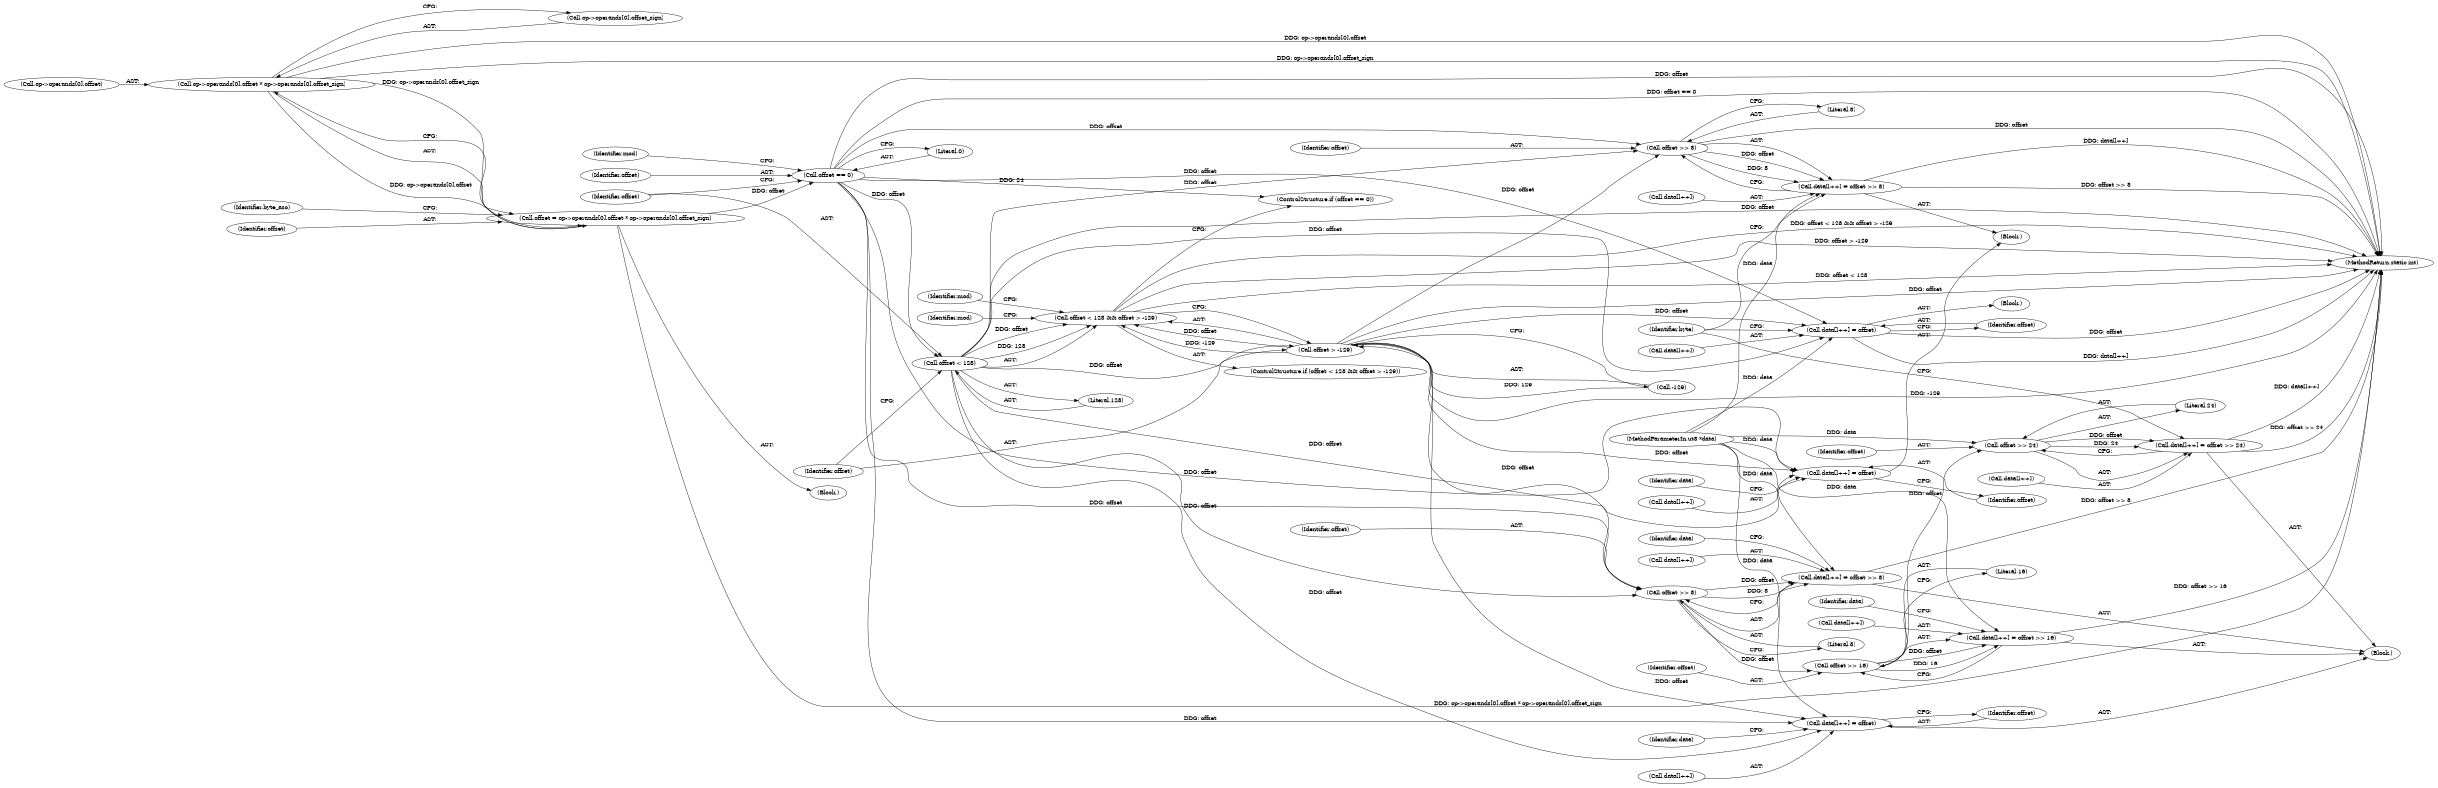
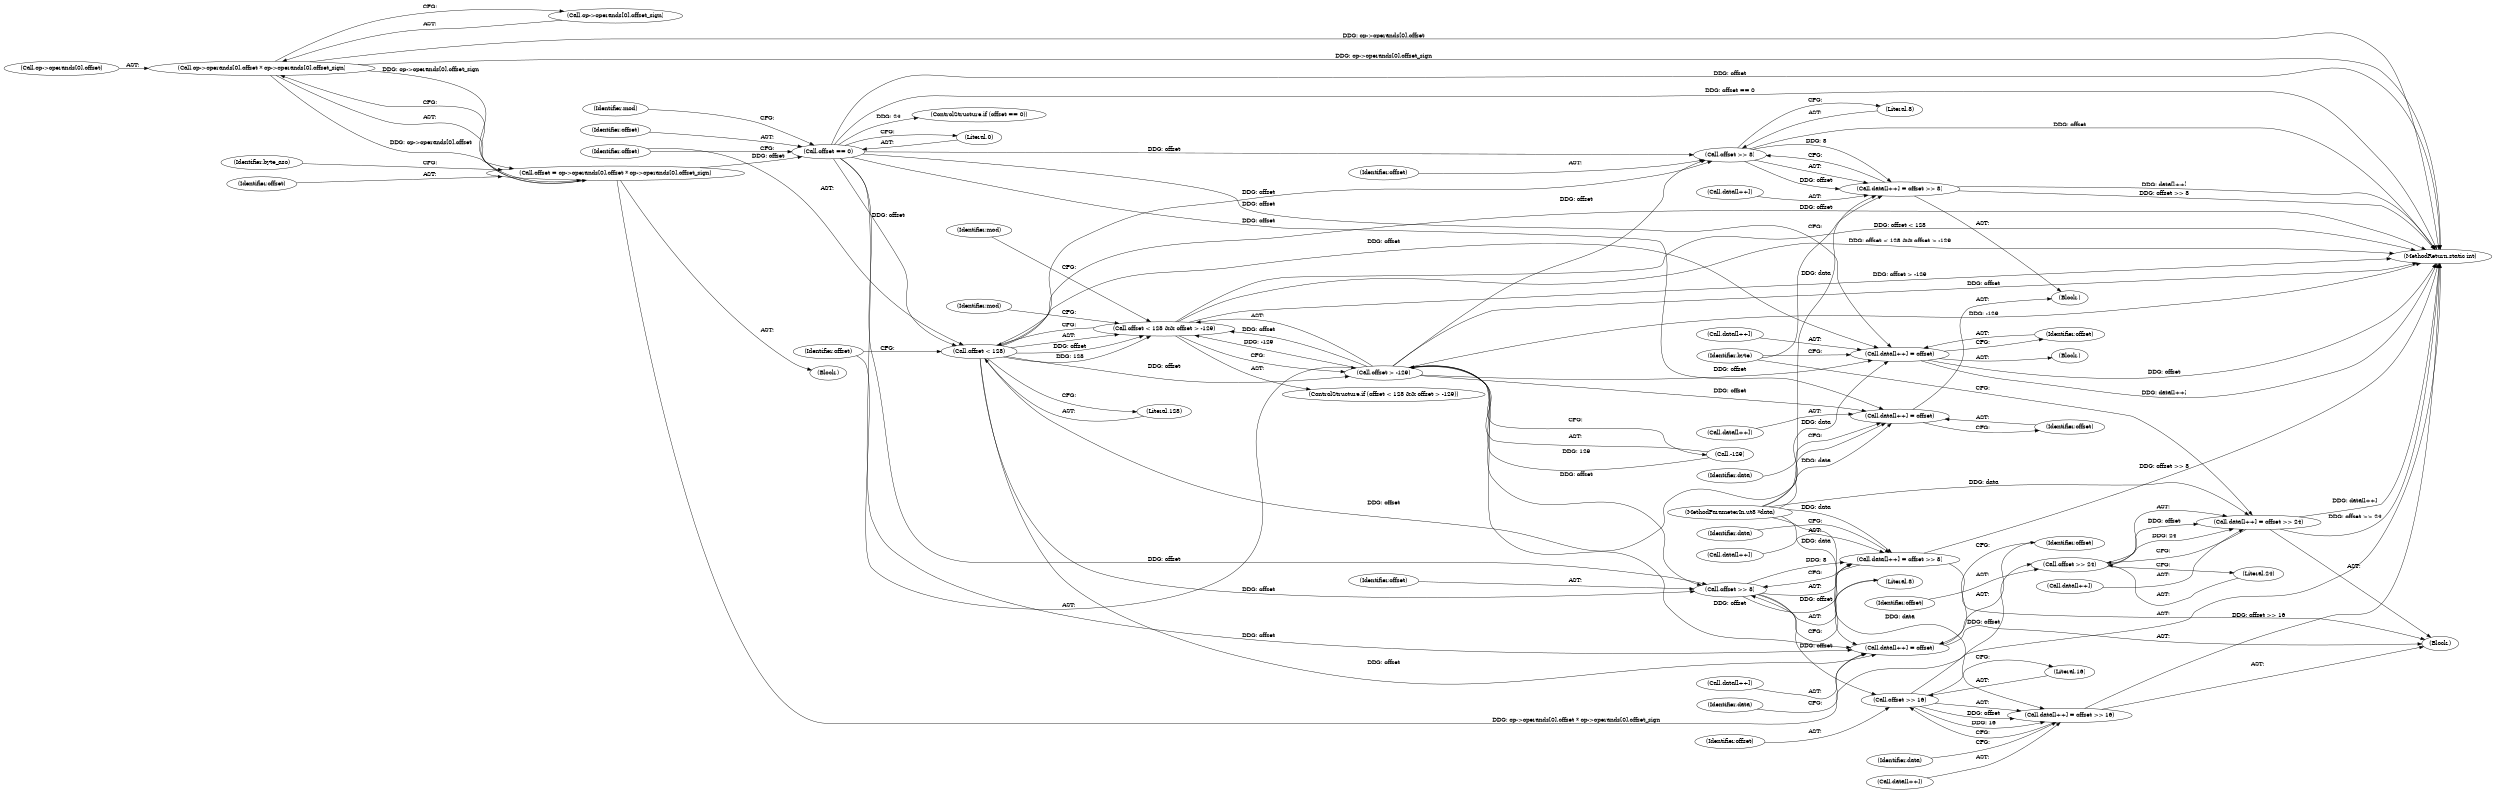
  digraph {
    rankdir=LR
    n1 [label="(Call,op->operands[0].offset * op->operands[0].offset_sign)"]
    n2 [label="(Call,offset = op->operands[0].offset * op->operands[0].offset_sign)"]
    n3 [label="(Call,op->operands[0].offset_sign)"]
    n4 [label="(MethodReturn,static int)"]
    n5 [label="(Call,offset == 0)"]
    n6 [label="(Block,)"]
    n7 [label="(Call,offset < 128)"]
    n8 [label="(Call,data[l++] = offset)"]
    n9 [label="(Call,data[l++] = offset)"]
    n10 [label="(Call,offset >> 8)"]
    n11 [label="(Call,data[l++] = offset)"]
    n12 [label="(Call,offset >> 8)"]
    n13 [label="(ControlStructure,if (offset == 0))"]
    n14 [label="(Literal,0)"]
    n15 [label="(Call,offset < 128 && offset > -129)"]
    n16 [label="(Call,offset > -129)"]
    n17 [label="(Literal,128)"]
    n18 [label="(Identifier,offset)"]
    n19 [label="(Block,)"]
    n20 [label="(Identifier,offset)"]
    n21 [label="(Block,)"]
    n22 [label="(Call,data[l++] = offset >> 8)"]
    n23 [label="(Literal,8)"]
    n24 [label="(Identifier,offset)"]
    n25 [label="(Block,)"]
    n26 [label="(Call,data[l++] = offset >> 8)"]
    n27 [label="(Call,offset >> 16)"]
    n28 [label="(Literal,8)"]
    n29 [label="(ControlStructure,if (offset < 128 && offset > -129))"]
    n30 [label="(Call,-129)"]
    n31 [label="(Call,data[l++] = offset >> 16)"]
    n32 [label="(Call,offset >> 24)"]
    n33 [label="(Literal,16)"]
    n34 [label="(Call,data[l++] = offset >> 24)"]
    n35 [label="(Literal,24)"]
    n36 [label="(Identifier,mod)"]
    n37 [label="(MethodParameterIn,ut8 *data)"]
    n38 [label="(Identifier,byte_aso)"]
    n39 [label="(Call,data[l++])"]
    n40 [label="(Identifier,offset)"]
    n41 [label="(Identifier,offset)"]
    n42 [label="(Identifier,mod)"]
    n43 [label="(Identifier,offset)"]
    n44 [label="(Identifier,data)"]
    n45 [label="(Identifier,offset)"]
    n46 [label="(Identifier,data)"]
    n47 [label="(Call,data[l++])"]
    n48 [label="(Identifier,data)"]
    n49 [label="(Identifier,offset)"]
    n50 [label="(Call,data[l++])"]
    n51 [label="(Call,data[l++])"]
    n52 [label="(Identifier,mod)"]
    n53 [label="(Call,data[l++])"]
    n54 [label="(Call,data[l++])"]
    n55 [label="(Identifier,offset)"]
    n56 [label="(Call,op->operands[0].offset)"]
    n57 [label="(Identifier,offset)"]
    n58 [label="(Identifier,offset)"]
    n59 [label="(Identifier,byte)"]
    n60 [label="(Call,data[l++])"]
    n61 [label="(Identifier,data)"]
    n1 -> n2 [label="AST: "]
    n1 -> n2 [label="DDG: op->operands[0].offset"]
    n1 -> n2 [label="DDG: op->operands[0].offset_sign"]
    n1 -> n3 [label="CFG: "]
    n1 -> n4 [label="DDG: op->operands[0].offset"]
    n1 -> n4 [label="DDG: op->operands[0].offset_sign"]
    n2 -> n1 [label="CFG: "]
    n2 -> n4 [label="DDG: op->operands[0].offset * op->operands[0].offset_sign"]
    n2 -> n5 [label="DDG: offset"]
    n2 -> n6 [label="AST: "]
    n3 -> n1 [label="AST: "]
    n5 -> n4 [label="DDG: offset"]
    n5 -> n4 [label="DDG: offset == 0"]
    n5 -> n7 [label="DDG: offset"]
    n5 -> n8 [label="DDG: offset"]
    n5 -> n9 [label="DDG: offset"]
    n5 -> n10 [label="DDG: offset"]
    n5 -> n11 [label="DDG: offset"]
    n5 -> n12 [label="DDG: offset"]
    n5 -> n13 [label="DDG: 24"]
    n5 -> n14 [label="CFG: "]
    n7 -> n4 [label="DDG: offset"]
    n7 -> n8 [label="DDG: offset"]
    n7 -> n9 [label="DDG: offset"]
    n7 -> n10 [label="DDG: offset"]
    n7 -> n11 [label="DDG: offset"]
    n7 -> n12 [label="DDG: offset"]
    n7 -> n15 [label="AST: "]
    n7 -> n15 [label="DDG: offset"]
    n7 -> n15 [label="DDG: 128"]
    n7 -> n16 [label="DDG: offset"]
-   n7 -> n17 [label="AST: "]
+   n7 -> n17 [label="CFG: "]
    n8 -> n4 [label="DDG: offset"]
    n8 -> n4 [label="DDG: data[l++]"]
    n8 -> n18 [label="CFG: "]
    n8 -> n19 [label="AST: "]
    n9 -> n20 [label="CFG: "]
    n9 -> n21 [label="AST: "]
    n10 -> n4 [label="DDG: offset"]
    n10 -> n22 [label="AST: "]
    n10 -> n22 [label="DDG: offset"]
    n10 -> n22 [label="DDG: 8"]
    n10 -> n23 [label="CFG: "]
    n11 -> n24 [label="CFG: "]
    n11 -> n25 [label="AST: "]
    n12 -> n26 [label="AST: "]
    n12 -> n26 [label="DDG: offset"]
    n12 -> n26 [label="DDG: 8"]
    n12 -> n27 [label="DDG: offset"]
    n12 -> n28 [label="CFG: "]
    n14 -> n5 [label="AST: "]
    n15 -> n4 [label="DDG: offset < 128 && offset > -129"]
    n15 -> n4 [label="DDG: offset > -129"]
    n15 -> n4 [label="DDG: offset < 128"]
-   n15 -> n13 [label="CFG: "]
+   n15 -> n7 [label="CFG: "]
    n15 -> n16 [label="CFG: "]
    n15 -> n29 [label="AST: "]
    n16 -> n4 [label="DDG: offset"]
    n16 -> n4 [label="DDG: -129"]
    n16 -> n8 [label="DDG: offset"]
    n16 -> n9 [label="DDG: offset"]
    n16 -> n10 [label="DDG: offset"]
    n16 -> n11 [label="DDG: offset"]
    n16 -> n12 [label="DDG: offset"]
    n16 -> n15 [label="AST: "]
    n16 -> n15 [label="DDG: offset"]
    n16 -> n15 [label="DDG: -129"]
    n16 -> n30 [label="CFG: "]
    n17 -> n7 [label="AST: "]
    n18 -> n8 [label="AST: "]
    n20 -> n9 [label="AST: "]
    n22 -> n4 [label="DDG: offset >> 8"]
    n22 -> n4 [label="DDG: data[l++]"]
    n22 -> n10 [label="CFG: "]
    n22 -> n21 [label="AST: "]
    n23 -> n10 [label="AST: "]
    n24 -> n11 [label="AST: "]
    n26 -> n4 [label="DDG: offset >> 8"]
    n26 -> n12 [label="CFG: "]
    n26 -> n25 [label="AST: "]
    n27 -> n31 [label="AST: "]
    n27 -> n31 [label="DDG: offset"]
    n27 -> n31 [label="DDG: 16"]
    n27 -> n32 [label="DDG: offset"]
    n27 -> n33 [label="CFG: "]
    n28 -> n12 [label="AST: "]
    n30 -> n16 [label="AST: "]
    n30 -> n16 [label="DDG: 129"]
    n31 -> n4 [label="DDG: offset >> 16"]
    n31 -> n25 [label="AST: "]
    n31 -> n27 [label="CFG: "]
    n32 -> n34 [label="AST: "]
    n32 -> n34 [label="DDG: offset"]
    n32 -> n34 [label="DDG: 24"]
-   n32 -> n35 [label="AST: "]
+   n32 -> n35 [label="CFG: "]
    n33 -> n27 [label="AST: "]
    n34 -> n4 [label="DDG: data[l++]"]
    n34 -> n4 [label="DDG: offset >> 24"]
    n34 -> n25 [label="AST: "]
    n34 -> n32 [label="CFG: "]
    n35 -> n32 [label="AST: "]
    n36 -> n5 [label="CFG: "]
    n37 -> n8 [label="DDG: data"]
    n37 -> n9 [label="DDG: data"]
    n37 -> n11 [label="DDG: data"]
    n37 -> n22 [label="DDG: data"]
    n37 -> n26 [label="DDG: data"]
    n37 -> n31 [label="DDG: data"]
-   n37 -> n32 [label="DDG: data"]
+   n37 -> n34 [label="DDG: data"]
    n38 -> n2 [label="CFG: "]
    n39 -> n22 [label="AST: "]
    n40 -> n32 [label="AST: "]
    n41 -> n7 [label="CFG: "]
    n41 -> n16 [label="AST: "]
    n42 -> n15 [label="CFG: "]
    n43 -> n2 [label="AST: "]
    n44 -> n26 [label="CFG: "]
    n45 -> n10 [label="AST: "]
    n46 -> n11 [label="CFG: "]
    n47 -> n26 [label="AST: "]
    n48 -> n31 [label="CFG: "]
    n49 -> n5 [label="CFG: "]
    n49 -> n7 [label="AST: "]
    n50 -> n8 [label="AST: "]
    n51 -> n11 [label="AST: "]
    n52 -> n15 [label="CFG: "]
    n53 -> n34 [label="AST: "]
    n54 -> n9 [label="AST: "]
    n55 -> n12 [label="AST: "]
    n56 -> n1 [label="AST: "]
    n57 -> n5 [label="AST: "]
    n58 -> n27 [label="AST: "]
    n59 -> n8 [label="CFG: "]
    n59 -> n22 [label="CFG: "]
    n59 -> n34 [label="CFG: "]
    n60 -> n31 [label="AST: "]
    n61 -> n9 [label="CFG: "]
  }
